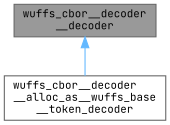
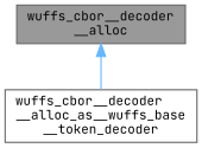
  digraph {
    rankdir=TB
    fontname="JetBrains Mono"
    node [fontname="JetBrains Mono" fontsize=10 shape=box style=filled]
-   n1 [color=gray40 fillcolor=grey60 fontcolor=black height=0.2 label="wuffs_cbor__decoder\l__decoder" width=0.4]
+   n1 [color=gray40 fillcolor=grey60 fontcolor=black height=0.2 label="wuffs_cbor__decoder\l__alloc" width=0.4]
    n2 [color=grey40 fillcolor=white height=0.2 label="wuffs_cbor__decoder\l__alloc_as__wuffs_base\l__token_decoder" width=0.4]
    n1 -> n2 [color=steelblue1 dir=back fontname="JetBrains Mono" fontsize=10 labelfontname=Helvetica labelfontsize=10 style=solid]
  }
